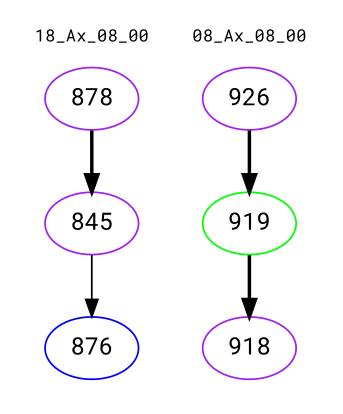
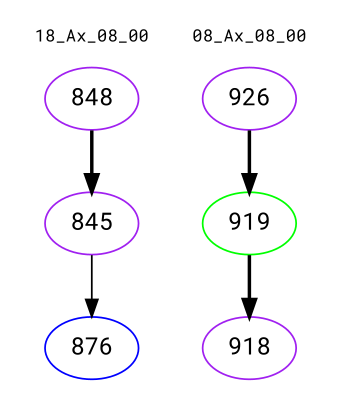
  digraph {
    fontname="Roboto Mono"
    node [color=purple fontname="Roboto Mono"]
    edge [color=black fontname="Roboto Mono" style=bold]
-   n1 [label=878]
+   n1 [label=848]
    n2 [label=845]
    n3 [color=blue label=876]
    n4 [label=926]
    n5 [color=green label=919]
    n6 [label=918]
    subgraph cluster_1 {
      color=white
      fontsize=10
      label="18_Ax_08_00"
      n1
      n2
      n3
    }
    subgraph cluster_2 {
      color=white
      fontsize=10
      label="08_Ax_08_00"
      n4
      n5
      n6
    }
    n1 -> n2
    n2 -> n3 [style=solid]
    n4 -> n5
    n5 -> n6
  }
